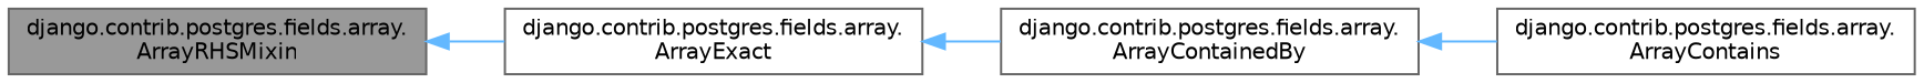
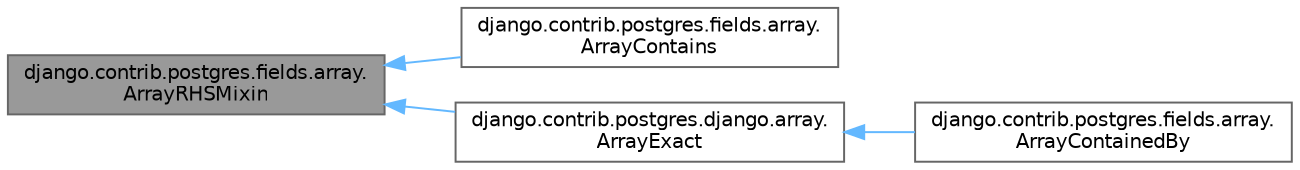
  digraph {
    rankdir=LR
    node [color=gray40 fillcolor=white fontname=Helvetica fontsize=10 shape=box style=filled]
    edge [color=steelblue1 dir=back fontname=Helvetica fontsize=10 labelfontname=Helvetica labelfontsize=10 style=solid]
    n1 [fillcolor=grey60 fontcolor=black height=0.2 label="django.contrib.postgres.fields.array.\lArrayRHSMixin" width=0.4]
    n2 [height=0.2 label="django.contrib.postgres.fields.array.\lArrayContains" width=0.4]
-   n3 [height=0.2 label="django.contrib.postgres.fields.array.\lArrayExact" width=0.4]
+   n3 [height=0.2 label="django.contrib.postgres.django.array.\lArrayExact" width=0.4]
    n4 [height=0.2 label="django.contrib.postgres.fields.array.\lArrayContainedBy" width=0.4]
-   n4 -> n2
+   n1 -> n2
    n1 -> n3
    n3 -> n4
  }
